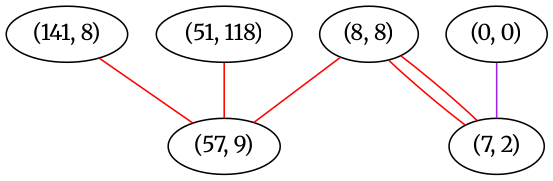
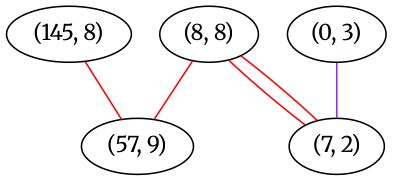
  graph {
    fontname=Merriweather
    node [fontname=Merriweather]
    edge [color=red fontname=Merriweather weight=1]
    n1 [label="(57, 9)"]
-   "(145, 8)" [label="(141, 8)"]
+   "(145, 8)"
    n3 [label="(7, 2)"]
-   "(0, 0)"
+   "(0, 0)" [label="(0, 3)"]
    "(8, 8)"
-   "(51, 118)"
    "(145, 8)" -- n1
    "(0, 0)" -- n3 [color=purple weight=4]
    "(8, 8)" -- n1
    "(8, 8)" -- n3
    "(8, 8)" -- n3
-   "(51, 118)" -- n1
  }
